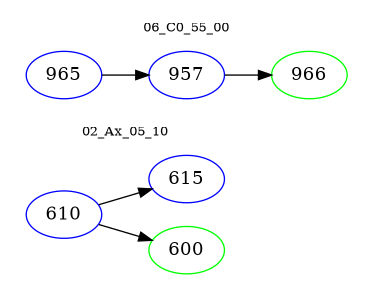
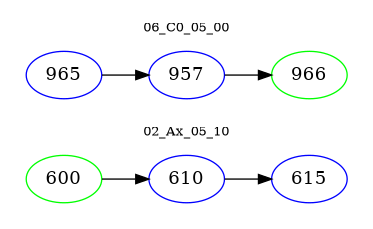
  digraph {
    rankdir=LR
    node [color=blue]
    edge [color=black]
    n1 [label=610]
    n2 [color=green label=600]
    n3 [label=615]
    n4 [label=965]
    n5 [label=957]
    n6 [color=green label=966]
    subgraph cluster_1 {
      color=white
      fontsize=10
      label="02_Ax_05_10"
      n1
      n2
      n3
    }
    subgraph cluster_2 {
      color=white
      fontsize=10
-     label="06_C0_55_00"
+     label="06_C0_05_00"
      n4
      n5
      n6
    }
-   n1 -> n2
+   n2 -> n1
    n1 -> n3
    n4 -> n5
    n5 -> n6
  }
